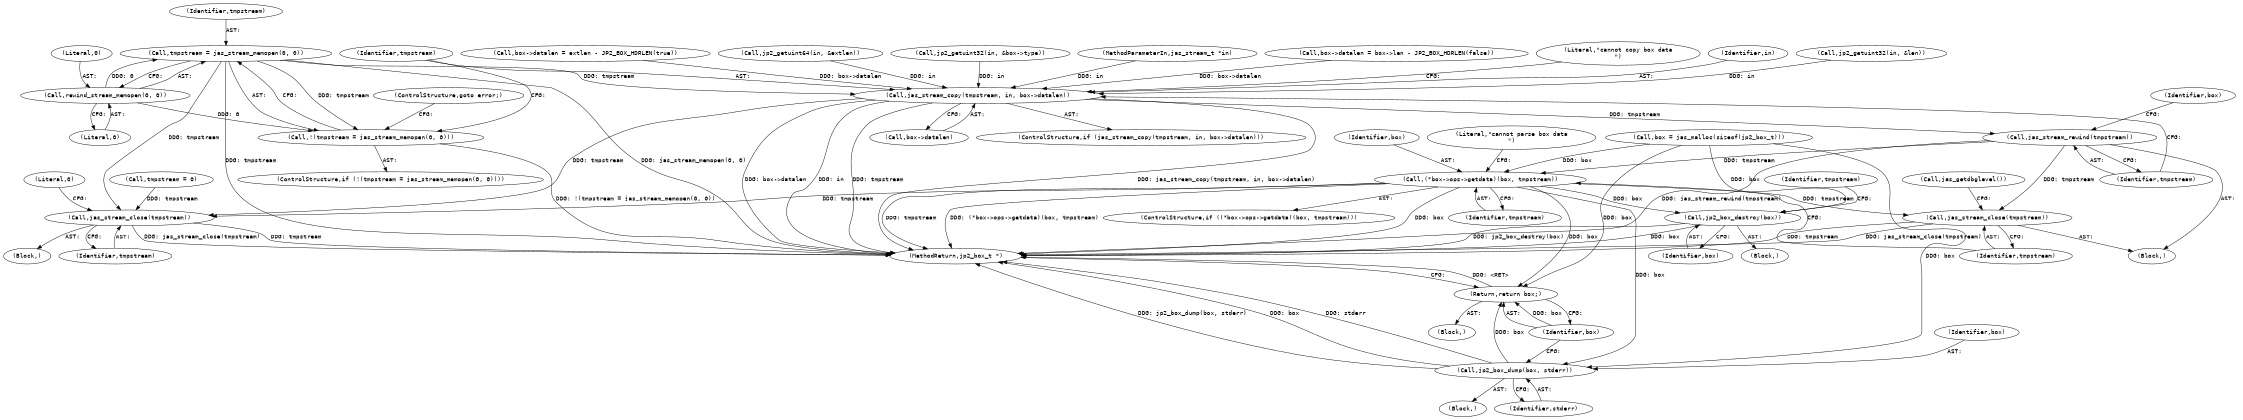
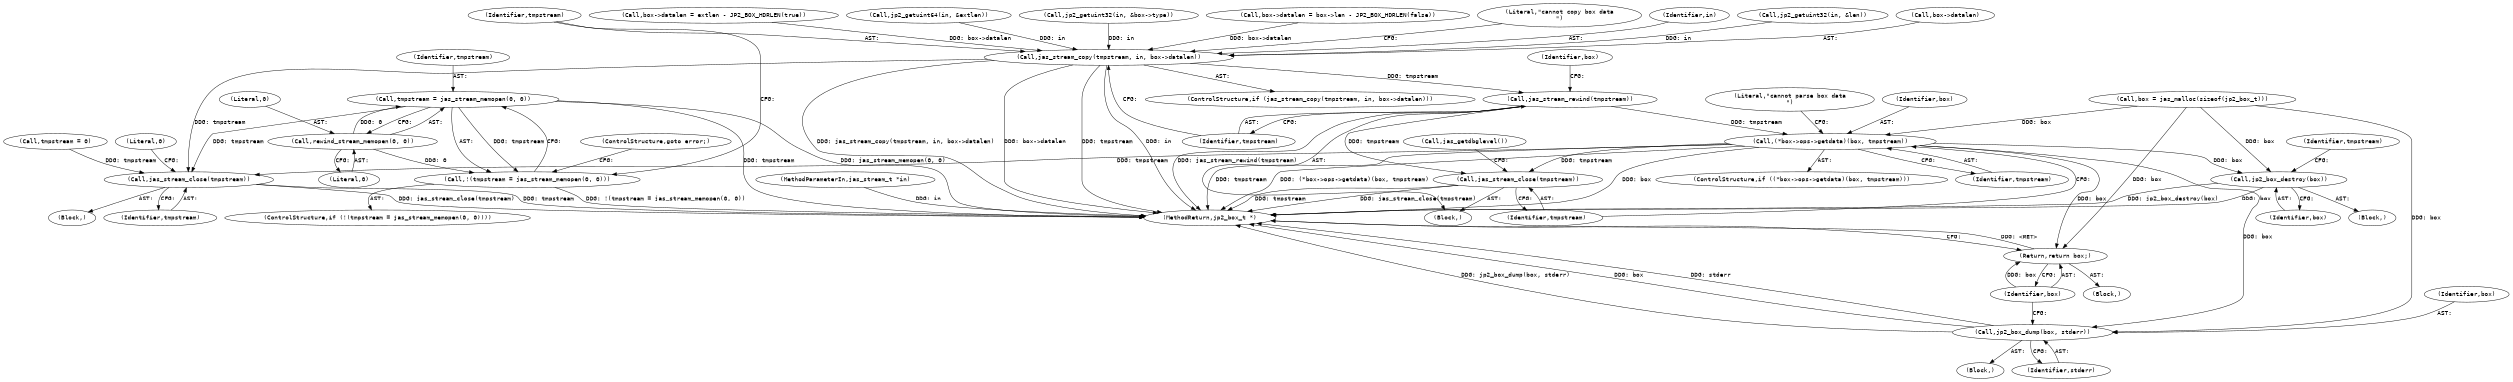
  digraph {
    fontname="DejaVu Sans Mono"
    node [fontname="DejaVu Sans Mono"]
    edge [fontname="DejaVu Sans Mono"]
    n1 [label="(Call,tmpstream = jas_stream_memopen(0, 0))"]
    n2 [label="(Call,rewind_stream_memopen(0, 0))"]
    n3 [label="(Call,!(tmpstream = jas_stream_memopen(0, 0)))"]
    n4 [label="(Call,jas_stream_copy(tmpstream, in, box->datalen))"]
    n5 [label="(Call,jas_stream_close(tmpstream))"]
    n6 [label="(MethodReturn,jp2_box_t *)"]
    n7 [label="(Literal,0)"]
    n8 [label="(ControlStructure,if (!(tmpstream = jas_stream_memopen(0, 0))))"]
    n9 [label="(Call,jas_stream_rewind(tmpstream))"]
    n10 [label="(Call,box->datalen)"]
    n11 [label="(ControlStructure,if (jas_stream_copy(tmpstream, in, box->datalen)))"]
    n12 [label="(Block,)"]
    n13 [label="(Identifier,tmpstream)"]
    n14 [label="(Return,return box;)"]
    n15 [label="(Call,(*box->ops->getdata)(box, tmpstream))"]
    n16 [label="(Call,jas_stream_close(tmpstream))"]
    n17 [label="(Block,)"]
    n18 [label="(Identifier,tmpstream)"]
    n19 [label="(Call,jp2_box_dump(box, stderr))"]
    n20 [label="(Call,jp2_box_destroy(box))"]
    n21 [label="(ControlStructure,if ((*box->ops->getdata)(box, tmpstream)))"]
    n22 [label="(Identifier,tmpstream)"]
    n23 [label="(Identifier,tmpstream)"]
    n24 [label="(Block,)"]
    n25 [label="(Identifier,stderr)"]
    n26 [label="(Block,)"]
    n27 [label="(Identifier,box)"]
    n28 [label="(Block,)"]
    n29 [label="(Identifier,box)"]
    n30 [label="(Call,box->datalen = extlen - JP2_BOX_HDRLEN(true))"]
    n31 [label="(Literal,\"cannot parse box data\n\")"]
    n32 [label="(Call,jp2_getuint64(in, &extlen))"]
    n33 [label="(Call,jp2_getuint32(in, &box->type))"]
    n34 [label="(Identifier,tmpstream)"]
    n35 [label="(ControlStructure,goto error;)"]
    n36 [label="(Literal,0)"]
    n37 [label="(Identifier,tmpstream)"]
    n38 [label="(MethodParameterIn,jas_stream_t *in)"]
    n39 [label="(Call,box->datalen = box->len - JP2_BOX_HDRLEN(false))"]
    n40 [label="(Literal,\"cannot copy box data\n\")"]
    n41 [label="(Call,jas_getdbglevel())"]
    n42 [label="(Identifier,box)"]
    n43 [label="(Identifier,box)"]
    n44 [label="(Call,tmpstream = 0)"]
    n45 [label="(Literal,0)"]
    n46 [label="(Identifier,in)"]
    n47 [label="(Identifier,tmpstream)"]
    n48 [label="(Call,jp2_getuint32(in, &len))"]
    n49 [label="(Call,box = jas_malloc(sizeof(jp2_box_t)))"]
    n50 [label="(Identifier,box)"]
    n1 -> n2 [label="CFG: "]
    n1 -> n3 [label="AST: "]
    n1 -> n3 [label="DDG: tmpstream"]
-   n1 -> n4 [label="DDG: tmpstream"]
    n1 -> n5 [label="DDG: tmpstream"]
    n1 -> n6 [label="DDG: jas_stream_memopen(0, 0)"]
    n1 -> n6 [label="DDG: tmpstream"]
    n2 -> n1 [label="AST: "]
    n2 -> n1 [label="DDG: 0"]
    n2 -> n3 [label="DDG: 0"]
    n2 -> n7 [label="CFG: "]
    n3 -> n1 [label="CFG: "]
    n3 -> n6 [label="DDG: !(tmpstream = jas_stream_memopen(0, 0))"]
    n3 -> n8 [label="AST: "]
    n4 -> n5 [label="DDG: tmpstream"]
    n4 -> n6 [label="DDG: box->datalen"]
    n4 -> n6 [label="DDG: in"]
    n4 -> n6 [label="DDG: tmpstream"]
    n4 -> n6 [label="DDG: jas_stream_copy(tmpstream, in, box->datalen)"]
    n4 -> n9 [label="DDG: tmpstream"]
-   n4 -> n10 [label="CFG: "]
    n4 -> n11 [label="AST: "]
    n5 -> n6 [label="DDG: jas_stream_close(tmpstream)"]
    n5 -> n6 [label="DDG: tmpstream"]
    n5 -> n12 [label="AST: "]
    n5 -> n13 [label="CFG: "]
    n6 -> n14 [label="CFG: "]
    n7 -> n2 [label="AST: "]
    n9 -> n6 [label="DDG: jas_stream_rewind(tmpstream)"]
    n9 -> n15 [label="DDG: tmpstream"]
    n9 -> n16 [label="DDG: tmpstream"]
    n9 -> n17 [label="AST: "]
    n9 -> n18 [label="CFG: "]
    n10 -> n4 [label="AST: "]
    n13 -> n5 [label="AST: "]
    n14 -> n6 [label="DDG: <RET>"]
    n14 -> n26 [label="AST: "]
    n14 -> n27 [label="CFG: "]
    n15 -> n5 [label="DDG: tmpstream"]
    n15 -> n6 [label="DDG: tmpstream"]
    n15 -> n6 [label="DDG: (*box->ops->getdata)(box, tmpstream)"]
    n15 -> n6 [label="DDG: box"]
    n15 -> n14 [label="DDG: box"]
    n15 -> n16 [label="DDG: tmpstream"]
    n15 -> n19 [label="DDG: box"]
    n15 -> n20 [label="DDG: box"]
    n15 -> n21 [label="AST: "]
    n15 -> n22 [label="CFG: "]
    n16 -> n6 [label="DDG: tmpstream"]
    n16 -> n6 [label="DDG: jas_stream_close(tmpstream)"]
    n16 -> n17 [label="AST: "]
    n16 -> n23 [label="CFG: "]
    n18 -> n4 [label="CFG: "]
    n18 -> n9 [label="AST: "]
    n19 -> n6 [label="DDG: jp2_box_dump(box, stderr)"]
    n19 -> n6 [label="DDG: box"]
    n19 -> n6 [label="DDG: stderr"]
-   n19 -> n14 [label="DDG: box"]
    n19 -> n24 [label="AST: "]
    n19 -> n25 [label="CFG: "]
    n20 -> n6 [label="DDG: jp2_box_destroy(box)"]
    n20 -> n6 [label="DDG: box"]
    n20 -> n28 [label="AST: "]
    n20 -> n29 [label="CFG: "]
    n22 -> n15 [label="AST: "]
    n23 -> n15 [label="CFG: "]
    n23 -> n16 [label="AST: "]
    n25 -> n19 [label="AST: "]
    n27 -> n14 [label="AST: "]
    n27 -> n14 [label="DDG: box"]
    n27 -> n19 [label="CFG: "]
    n29 -> n20 [label="AST: "]
    n30 -> n4 [label="DDG: box->datalen"]
    n31 -> n15 [label="CFG: "]
    n32 -> n4 [label="DDG: in"]
    n33 -> n4 [label="DDG: in"]
    n34 -> n3 [label="CFG: "]
    n34 -> n4 [label="AST: "]
    n35 -> n3 [label="CFG: "]
    n36 -> n2 [label="AST: "]
    n37 -> n1 [label="AST: "]
-   n38 -> n4 [label="DDG: in"]
+   n38 -> n6 [label="DDG: in"]
    n39 -> n4 [label="DDG: box->datalen"]
    n40 -> n4 [label="CFG: "]
    n41 -> n16 [label="CFG: "]
    n42 -> n9 [label="CFG: "]
    n43 -> n15 [label="AST: "]
    n44 -> n5 [label="DDG: tmpstream"]
    n45 -> n5 [label="CFG: "]
    n46 -> n4 [label="AST: "]
    n47 -> n20 [label="CFG: "]
    n48 -> n4 [label="DDG: in"]
    n49 -> n14 [label="DDG: box"]
    n49 -> n15 [label="DDG: box"]
    n49 -> n19 [label="DDG: box"]
    n49 -> n20 [label="DDG: box"]
    n50 -> n19 [label="AST: "]
  }
